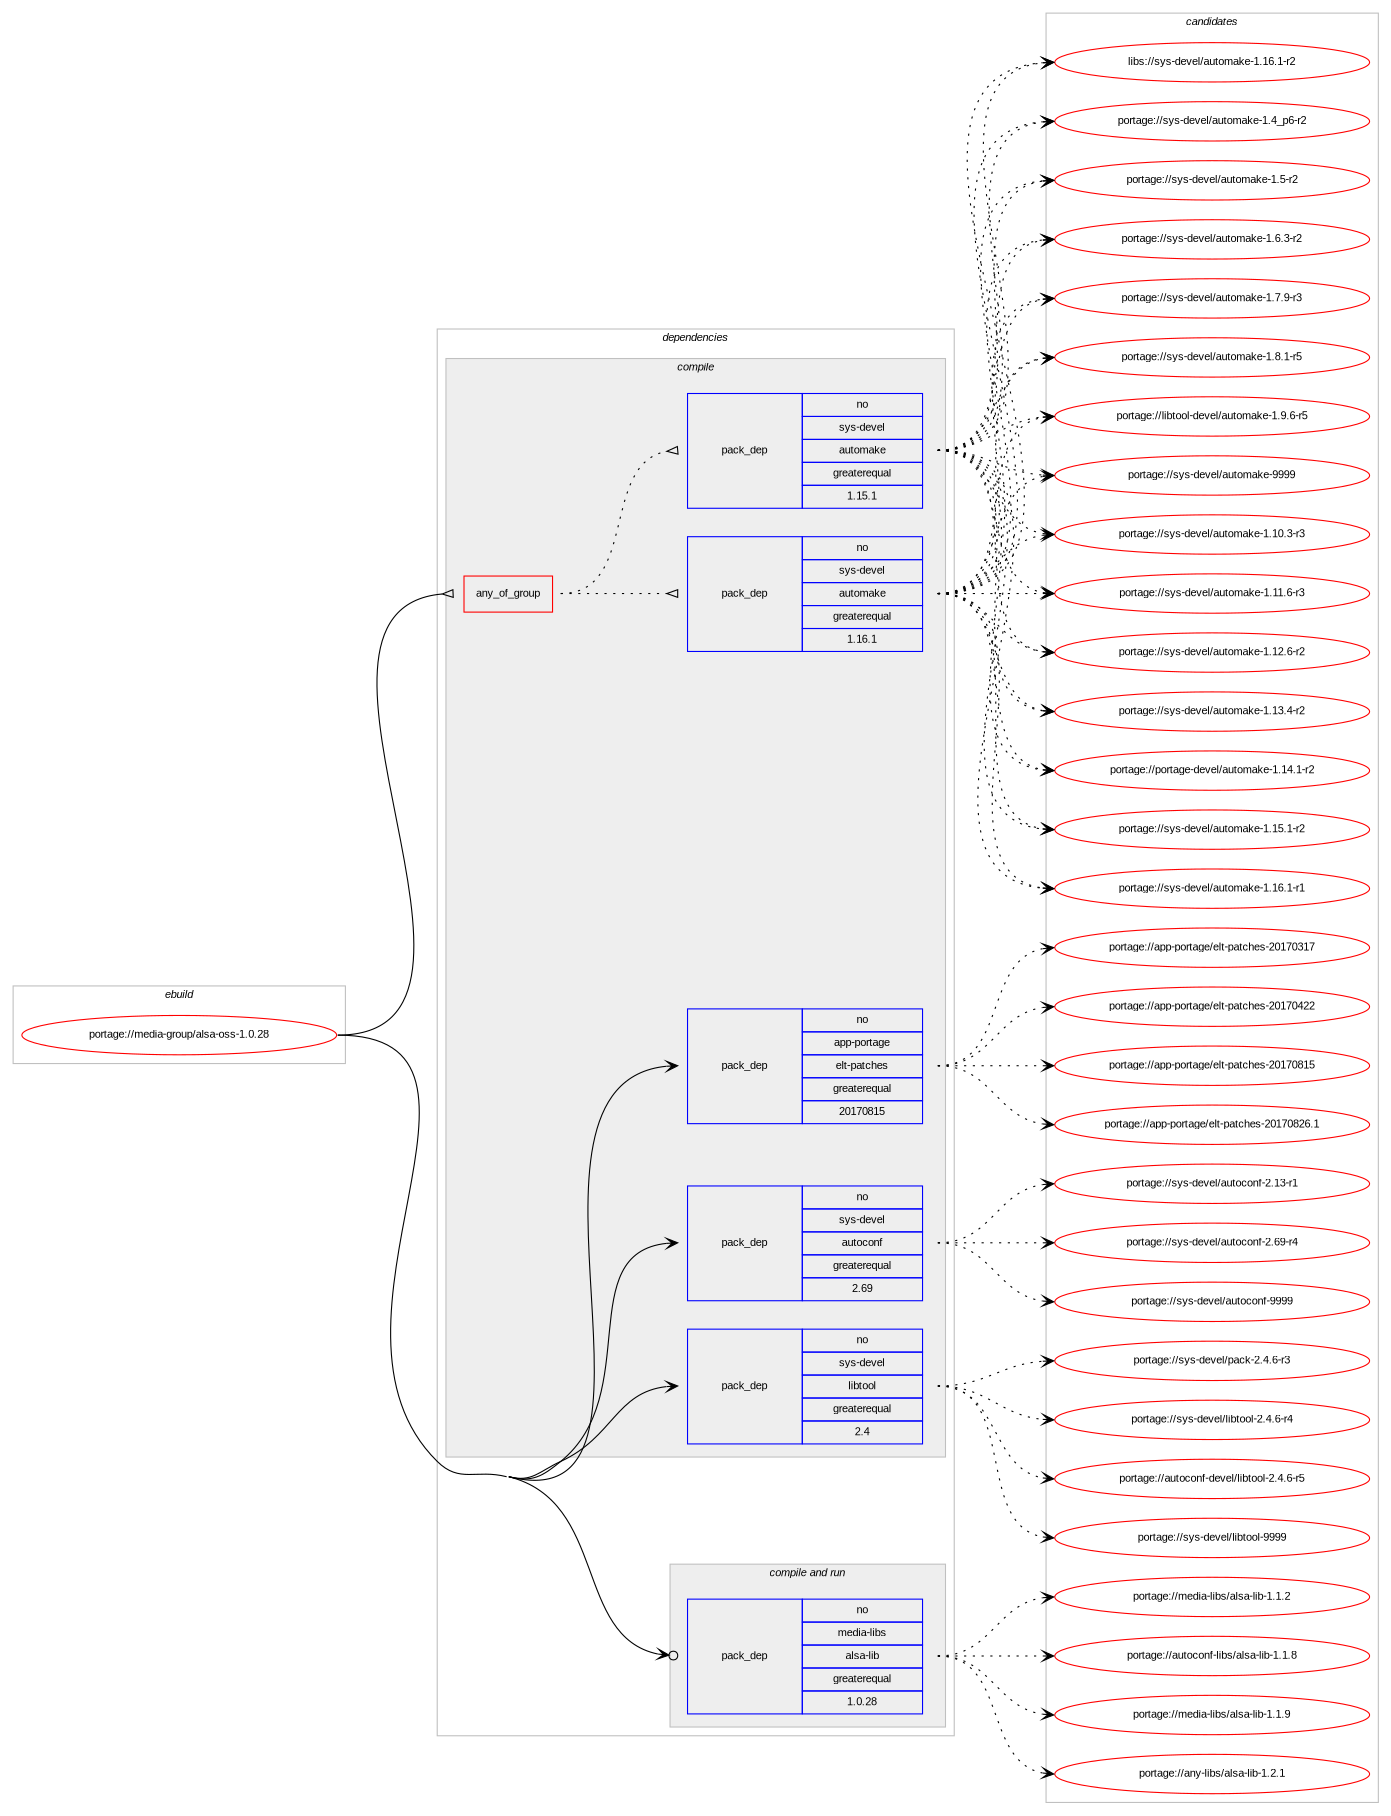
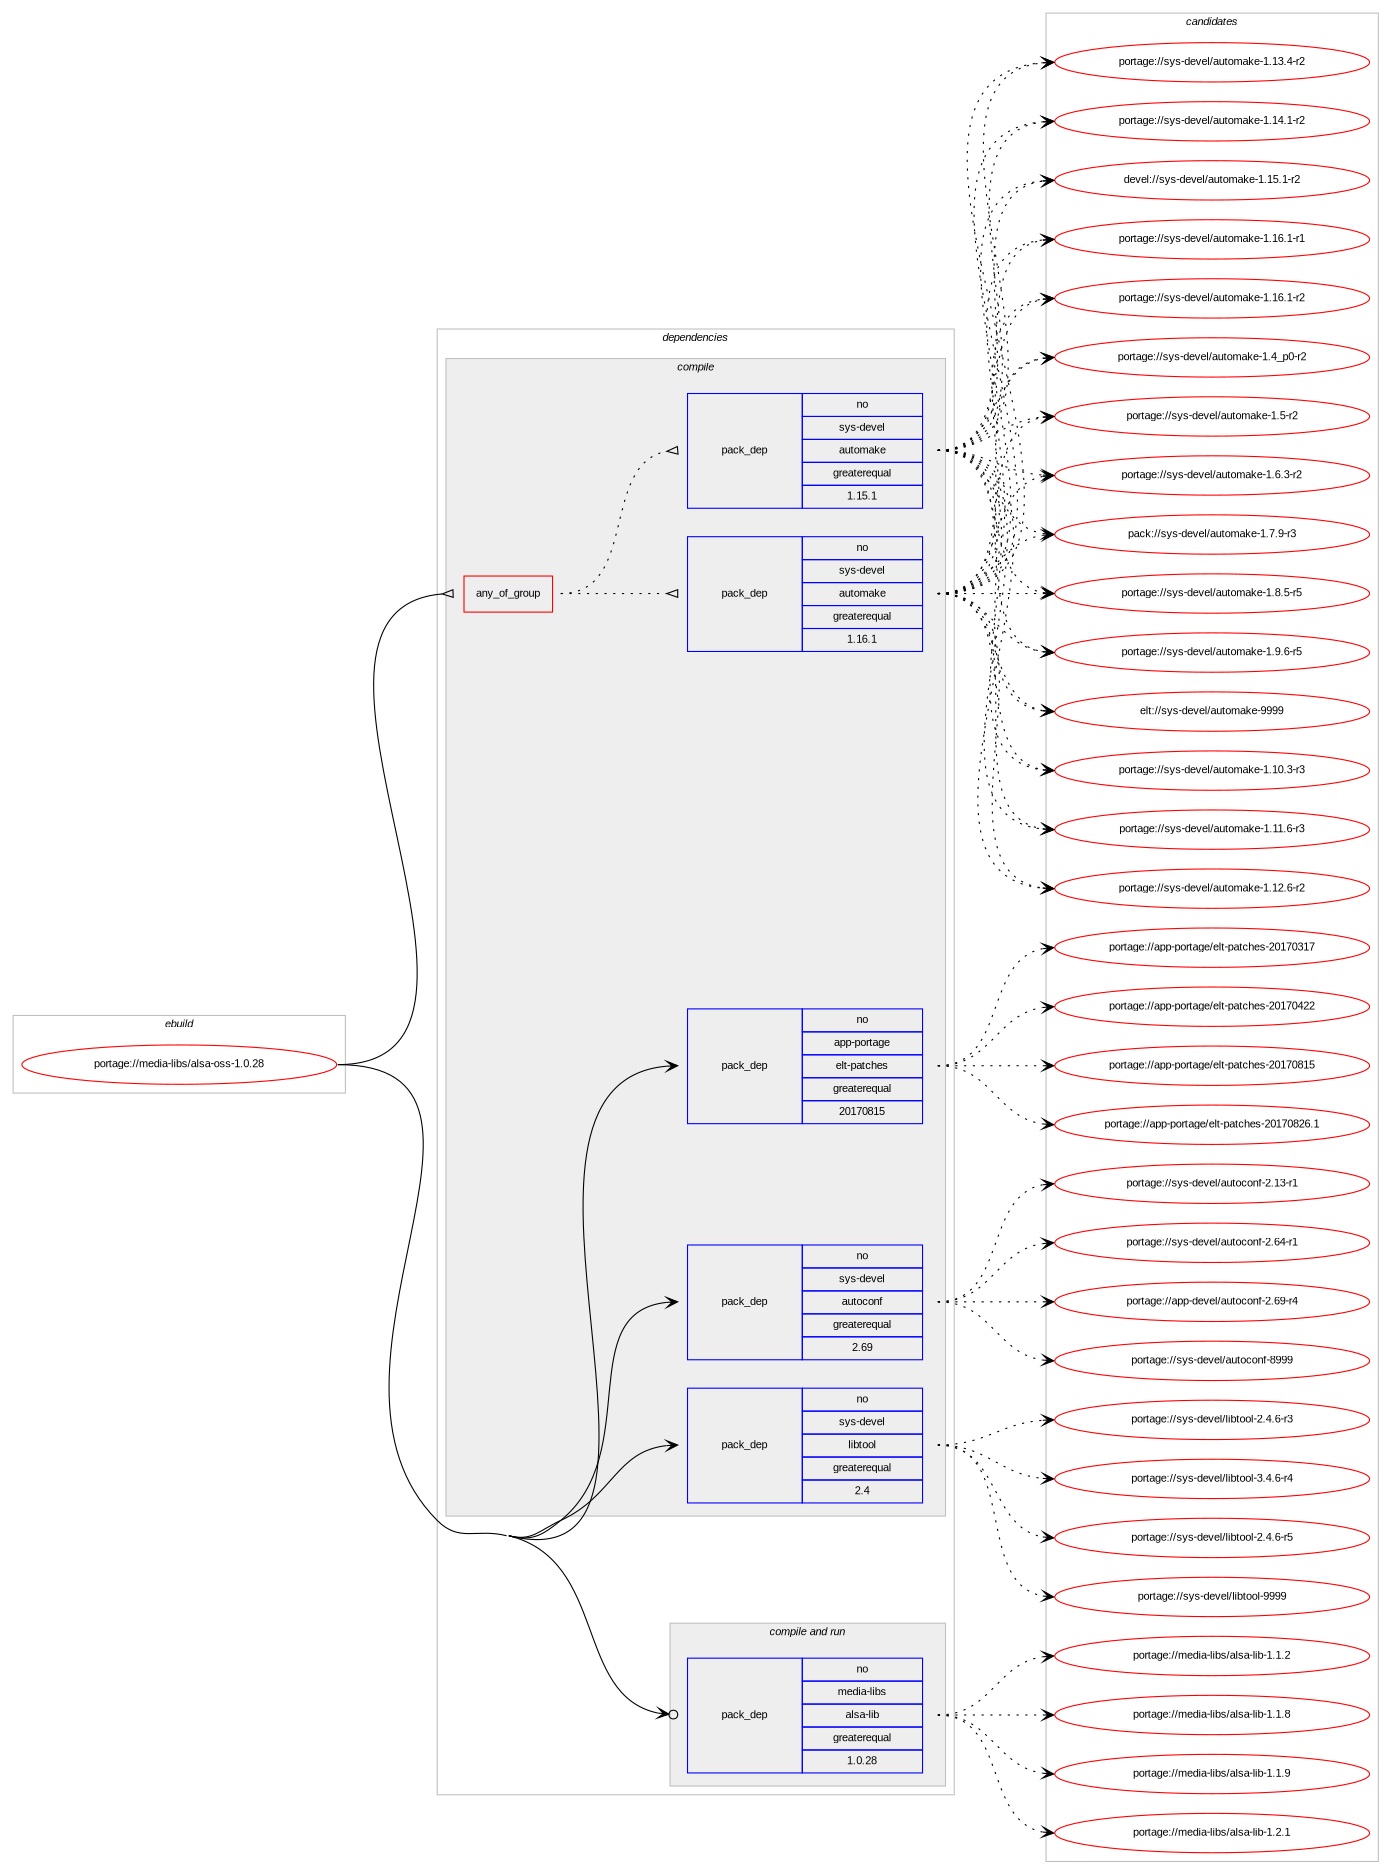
  digraph {
    compound=true
    concentrate=true
    fontname="Liberation Sans"
    fontsize=10
    newrank=true
    rankdir=LR
    ranksep=1.5
    node [color=red fontname="Liberation Sans" fontsize=10]
    edge [arrowhead=vee fontname="Liberation Sans" headport=w style=dotted tailport=e weight=100]
-   n1 [label="portage://media-group/alsa-oss-1.0.28" width=4]
+   n1 [label="portage://media-libs/alsa-oss-1.0.28" width=4]
    n2 [color=blue label=<<TABLE BORDER="0" CELLBORDER="1" CELLSPACING="0" CELLPADDING="4" WIDTH="220"><TR><TD ROWSPAN="6" CELLPADDING="30">pack_dep</TD></TR><TR><TD WIDTH="110">no</TD></TR><TR><TD>sys-devel</TD></TR><TR><TD>automake</TD></TR><TR><TD>greaterequal</TD></TR><TR><TD>1.16.1</TD></TR></TABLE>> shape=none]
    n3 [color=blue label=<<TABLE BORDER="0" CELLBORDER="1" CELLSPACING="0" CELLPADDING="4" WIDTH="220"><TR><TD ROWSPAN="6" CELLPADDING="30">pack_dep</TD></TR><TR><TD WIDTH="110">no</TD></TR><TR><TD>sys-devel</TD></TR><TR><TD>automake</TD></TR><TR><TD>greaterequal</TD></TR><TR><TD>1.15.1</TD></TR></TABLE>> shape=none]
    n4 [label=<<TABLE BORDER="0" CELLBORDER="1" CELLSPACING="0" CELLPADDING="4"><TR><TD CELLPADDING="10">any_of_group</TD></TR></TABLE>> shape=none]
    n5 [color=blue label=<<TABLE BORDER="0" CELLBORDER="1" CELLSPACING="0" CELLPADDING="4" WIDTH="220"><TR><TD ROWSPAN="6" CELLPADDING="30">pack_dep</TD></TR><TR><TD WIDTH="110">no</TD></TR><TR><TD>app-portage</TD></TR><TR><TD>elt-patches</TD></TR><TR><TD>greaterequal</TD></TR><TR><TD>20170815</TD></TR></TABLE>> shape=none]
    n6 [color=blue label=<<TABLE BORDER="0" CELLBORDER="1" CELLSPACING="0" CELLPADDING="4" WIDTH="220"><TR><TD ROWSPAN="6" CELLPADDING="30">pack_dep</TD></TR><TR><TD WIDTH="110">no</TD></TR><TR><TD>sys-devel</TD></TR><TR><TD>autoconf</TD></TR><TR><TD>greaterequal</TD></TR><TR><TD>2.69</TD></TR></TABLE>> shape=none]
    n7 [color=blue label=<<TABLE BORDER="0" CELLBORDER="1" CELLSPACING="0" CELLPADDING="4" WIDTH="220"><TR><TD ROWSPAN="6" CELLPADDING="30">pack_dep</TD></TR><TR><TD WIDTH="110">no</TD></TR><TR><TD>sys-devel</TD></TR><TR><TD>libtool</TD></TR><TR><TD>greaterequal</TD></TR><TR><TD>2.4</TD></TR></TABLE>> shape=none]
    n8 [color=blue label=<<TABLE BORDER="0" CELLBORDER="1" CELLSPACING="0" CELLPADDING="4" WIDTH="220"><TR><TD ROWSPAN="6" CELLPADDING="30">pack_dep</TD></TR><TR><TD WIDTH="110">no</TD></TR><TR><TD>media-libs</TD></TR><TR><TD>alsa-lib</TD></TR><TR><TD>greaterequal</TD></TR><TR><TD>1.0.28</TD></TR></TABLE>> shape=none]
    n9 [label="portage://sys-devel/automake-1.10.3-r3" width=4]
    n10 [label="portage://sys-devel/automake-1.11.6-r3" width=4]
    n11 [label="portage://sys-devel/automake-1.12.6-r2" width=4]
    n12 [label="portage://sys-devel/automake-1.13.4-r2" width=4]
-   n13 [label="portage://portage-devel/automake-1.14.1-r2" width=4]
-   n14 [label="portage://sys-devel/automake-1.15.1-r2" width=4]
+   n13 [label="portage://sys-devel/automake-1.14.1-r2" width=4]
+   n14 [label="devel://sys-devel/automake-1.15.1-r2" width=4]
    n15 [label="portage://sys-devel/automake-1.16.1-r1" width=4]
-   n16 [label="libs://sys-devel/automake-1.16.1-r2" width=4]
-   n17 [label="portage://sys-devel/automake-1.4_p6-r2" width=4]
+   n16 [label="portage://sys-devel/automake-1.16.1-r2" width=4]
+   n17 [label="portage://sys-devel/automake-1.4_p0-r2" width=4]
    n18 [label="portage://sys-devel/automake-1.5-r2" width=4]
    n19 [label="portage://sys-devel/automake-1.6.3-r2" width=4]
-   n20 [label="portage://sys-devel/automake-1.7.9-r3" width=4]
-   n21 [label="portage://sys-devel/automake-1.8.1-r5" width=4]
-   n22 [label="portage://libtool-devel/automake-1.9.6-r5" width=4]
-   n23 [label="portage://sys-devel/automake-9999" width=4]
+   n20 [label="pack://sys-devel/automake-1.7.9-r3" width=4]
+   n21 [label="portage://sys-devel/automake-1.8.5-r5" width=4]
+   n22 [label="portage://sys-devel/automake-1.9.6-r5" width=4]
+   n23 [label="elt://sys-devel/automake-9999" width=4]
    n24 [label="portage://app-portage/elt-patches-20170317" width=4]
    n25 [label="portage://app-portage/elt-patches-20170422" width=4]
    n26 [label="portage://app-portage/elt-patches-20170815" width=4]
    n27 [label="portage://app-portage/elt-patches-20170826.1" width=4]
    n28 [label="portage://sys-devel/autoconf-2.13-r1" width=4]
-   n30 [label="portage://sys-devel/autoconf-2.69-r4" width=4]
-   n31 [label="portage://sys-devel/autoconf-9999" width=4]
-   n32 [label="portage://sys-devel/pack-2.4.6-r3" width=4]
-   n33 [label="portage://sys-devel/libtool-2.4.6-r4" width=4]
-   n34 [label="portage://autoconf-devel/libtool-2.4.6-r5" width=4]
+   n29 [label="portage://sys-devel/autoconf-2.64-r1" width=4]
+   n30 [label="portage://app-devel/autoconf-2.69-r4" width=4]
+   n31 [label="portage://sys-devel/autoconf-8999" width=4]
+   n32 [label="portage://sys-devel/libtool-2.4.6-r3" width=4]
+   n33 [label="portage://sys-devel/libtool-3.4.6-r4" width=4]
+   n34 [label="portage://sys-devel/libtool-2.4.6-r5" width=4]
    n35 [label="portage://sys-devel/libtool-9999" width=4]
    n36 [label="portage://media-libs/alsa-lib-1.1.2" width=4]
-   n37 [label="portage://autoconf-libs/alsa-lib-1.1.8" width=4]
+   n37 [label="portage://media-libs/alsa-lib-1.1.8" width=4]
    n38 [label="portage://media-libs/alsa-lib-1.1.9" width=4]
-   n39 [label="portage://any-libs/alsa-lib-1.2.1" width=4]
+   n39 [label="portage://media-libs/alsa-lib-1.2.1" width=4]
    subgraph cluster_1 {
      color=gray
      label=<<i>ebuild</i>>
      rank=same
      n1
    }
    subgraph cluster_2 {
      color=gray
      label=<<i>dependencies</i>>
      subgraph cluster_3 {
        color=gray
        fillcolor="#eeeeee"
        label=<<i>compile</i>>
        style=filled
        subgraph sub_4 {
          color=gray
          fillcolor="#eeeeee"
          label=<<i>compile</i>>
          style=filled
          n4
          subgraph sub_5 {
            color=gray
            fillcolor="#eeeeee"
            label=<<i>compile</i>>
            style=filled
            n2
          }
          subgraph sub_6 {
            color=gray
            fillcolor="#eeeeee"
            label=<<i>compile</i>>
            style=filled
            n3
          }
        }
        subgraph sub_7 {
          color=gray
          fillcolor="#eeeeee"
          label=<<i>compile</i>>
          style=filled
          n5
        }
        subgraph sub_8 {
          color=gray
          fillcolor="#eeeeee"
          label=<<i>compile</i>>
          style=filled
          n6
        }
        subgraph sub_9 {
          color=gray
          fillcolor="#eeeeee"
          label=<<i>compile</i>>
          style=filled
          n7
        }
      }
      subgraph cluster_10 {
        color=gray
        fillcolor="#eeeeee"
        label=<<i>compile and run</i>>
        style=filled
        subgraph sub_11 {
          color=gray
          fillcolor="#eeeeee"
          label=<<i>compile and run</i>>
          style=filled
          n8
        }
      }
      subgraph cluster_12 {
        color=gray
        fillcolor="#eeeeee"
        label=<<i>run</i>>
        style=filled
      }
    }
    subgraph cluster_13 {
      color=gray
      label=<<i>candidates</i>>
      rank=same
      subgraph sub_14 {
        color=black
        label=<<i>candidates</i>>
        nodesep=1
        rank=same
        n9
        n10
        n11
        n12
        n13
        n14
        n15
        n16
        n17
        n18
        n19
        n20
        n21
        n22
        n23
      }
      subgraph sub_15 {
        color=black
        label=<<i>candidates</i>>
        nodesep=1
        rank=same
        n9
        n10
        n11
        n12
        n13
        n14
        n15
        n16
        n17
        n18
        n19
        n20
        n21
        n22
        n23
      }
      subgraph sub_16 {
        color=black
        label=<<i>candidates</i>>
        nodesep=1
        rank=same
        n24
        n25
        n26
        n27
      }
      subgraph sub_17 {
        color=black
        label=<<i>candidates</i>>
        nodesep=1
        rank=same
        n28
+       n29
        n30
        n31
      }
      subgraph sub_18 {
        color=black
        label=<<i>candidates</i>>
        nodesep=1
        rank=same
        n32
        n33
        n34
        n35
      }
      subgraph sub_19 {
        color=black
        label=<<i>candidates</i>>
        nodesep=1
        rank=same
        n36
        n37
        n38
        n39
      }
    }
    n1 -> n4 [arrowhead=oinv style=solid weight=20]
    n1 -> n5 [style=solid weight=20]
    n1 -> n6 [style=solid weight=20]
    n1 -> n7 [style=solid weight=20]
    n1 -> n8 [arrowhead=odotvee style=solid weight=20]
    n2 -> n9
    n2 -> n10
    n2 -> n11
    n2 -> n12
    n2 -> n13
    n2 -> n14
    n2 -> n15
    n2 -> n16
    n2 -> n17
    n2 -> n18
    n2 -> n19
    n2 -> n20
    n2 -> n21
    n2 -> n22
    n2 -> n23
    n3 -> n9
    n3 -> n10
    n3 -> n11
    n3 -> n12
    n3 -> n13
    n3 -> n14
    n3 -> n15
    n3 -> n16
    n3 -> n17
    n3 -> n18
    n3 -> n19
    n3 -> n20
    n3 -> n21
    n3 -> n22
    n3 -> n23
    n4 -> n2 [arrowhead=oinv weight=20]
    n4 -> n3 [arrowhead=oinv weight=20]
    n5 -> n24
    n5 -> n25
    n5 -> n26
    n5 -> n27
    n6 -> n28
+   n6 -> n29
    n6 -> n30
    n6 -> n31
    n7 -> n32
    n7 -> n33
    n7 -> n34
    n7 -> n35
    n8 -> n36
    n8 -> n37
    n8 -> n38
    n8 -> n39
  }
